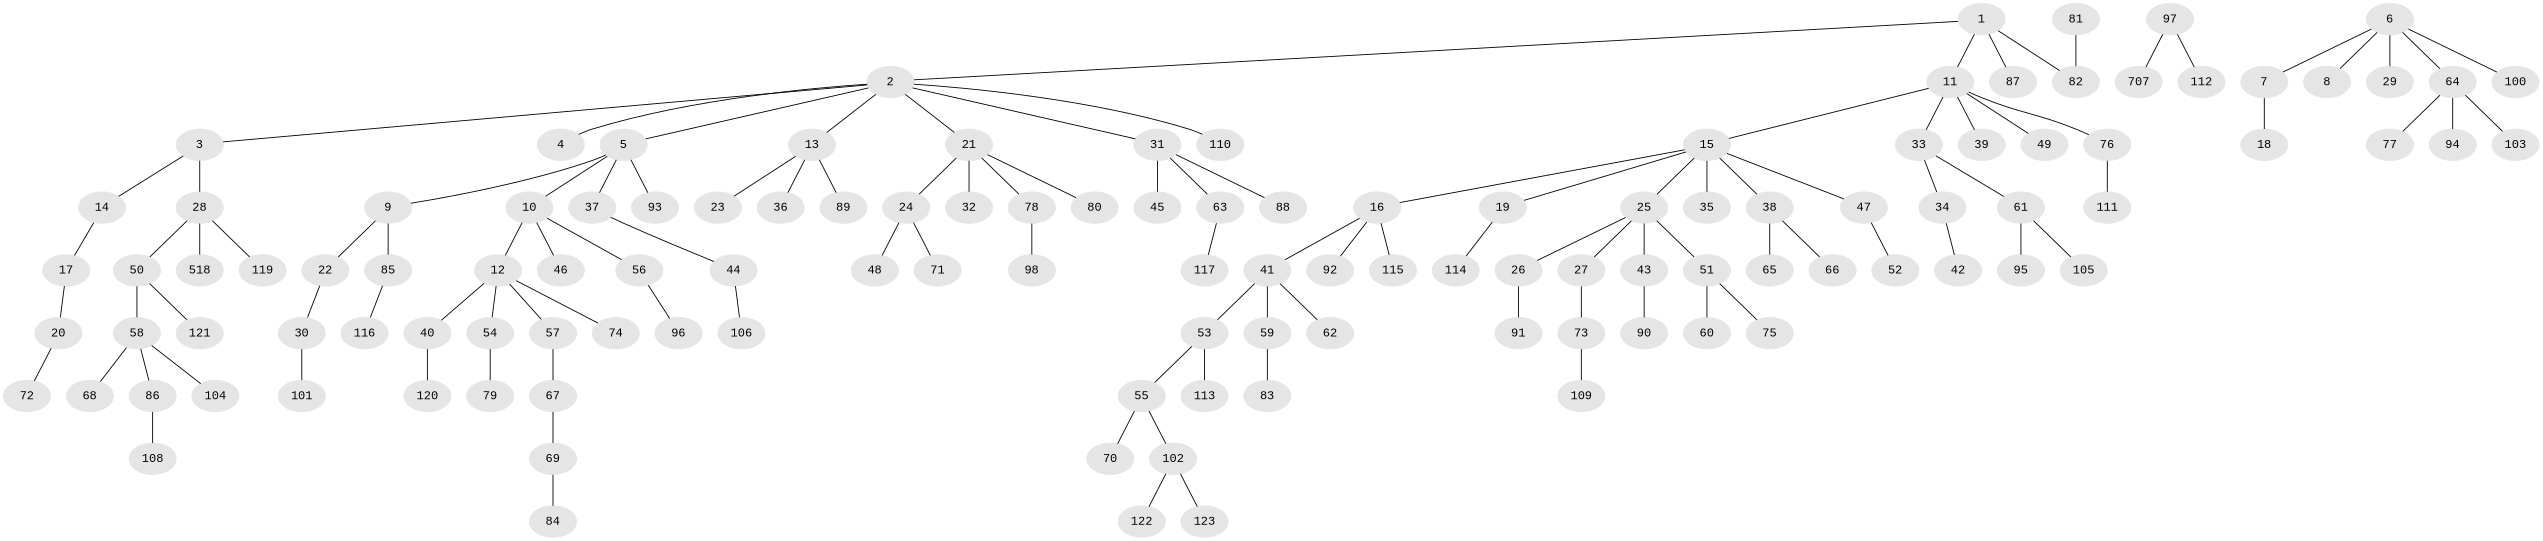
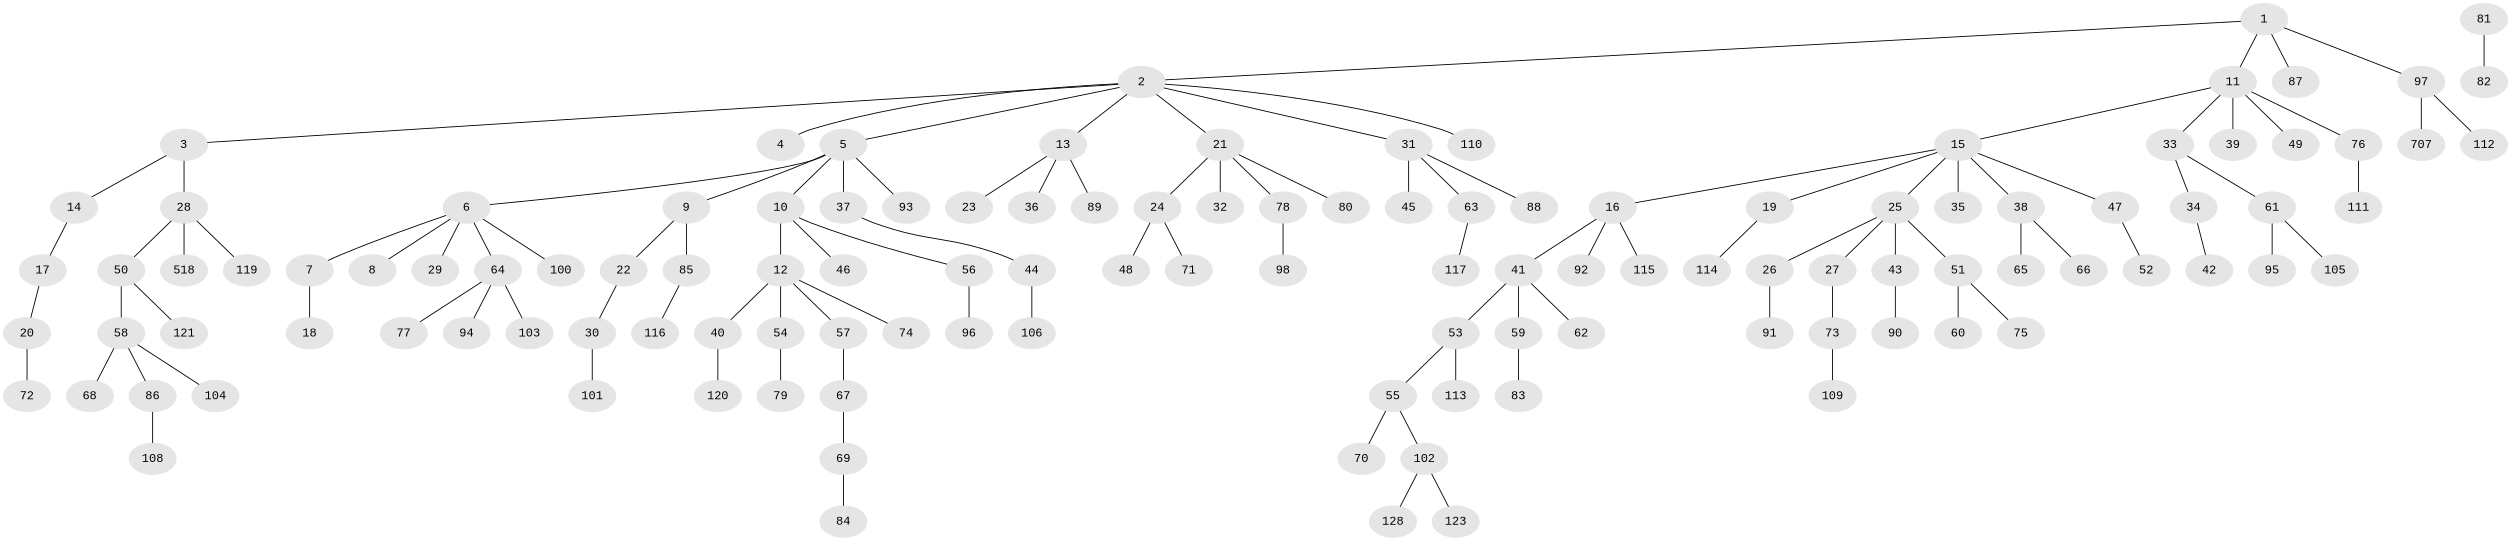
  graph {
    fontname="Liberation Mono"
    node [color=gray90 fontname="Liberation Mono" style=filled]
    edge [fontname="Liberation Mono"]
    1
    2
    11
    87
    97
    3
    4
    5
    13
    21
    31
    110
    15
    33
    39
    49
    76
    n18 [label=707]
    112
    14
    28
    6
    9
    10
    37
    93
    23
    36
    89
    24
    32
    78
    80
    45
    63
    88
    17
    50
    n39 [label=518]
    119
    81
    82
    7
    8
    29
    64
    100
    22
    85
    12
    46
    56
    44
    18
    77
    94
    103
    30
    116
    40
    54
    57
    74
    96
    16
    19
    25
    35
    38
    47
    34
    61
    111
    120
    79
    67
    20
    41
    92
    115
    114
    26
    27
    43
    51
    65
    66
    52
    53
    59
    62
    72
    48
    71
    98
    101
    91
    73
    90
    60
    75
    109
    58
    121
    117
    42
    95
    105
    106
    55
    113
    83
    68
    86
    104
    70
    102
-   122
+   122 [label=128]
    123
    69
    108
    84
    1 -- 2
    1 -- 11
    1 -- 87
-   1 -- 82
+   1 -- 97
    2 -- 3
    2 -- 4
    2 -- 5
    2 -- 13
    2 -- 21
    2 -- 31
    2 -- 110
    11 -- 15
    11 -- 33
    11 -- 39
    11 -- 49
    11 -- 76
    97 -- n18
    97 -- 112
    3 -- 14
    3 -- 28
+   5 -- 6
    5 -- 9
    5 -- 10
    5 -- 37
    5 -- 93
    13 -- 23
    13 -- 36
    13 -- 89
    21 -- 24
    21 -- 32
    21 -- 78
    21 -- 80
    31 -- 45
    31 -- 63
    31 -- 88
    15 -- 16
    15 -- 19
    15 -- 25
    15 -- 35
    15 -- 38
    15 -- 47
    33 -- 34
    33 -- 61
    76 -- 111
    14 -- 17
    28 -- 50
    28 -- n39
    28 -- 119
    6 -- 7
    6 -- 8
    6 -- 29
    6 -- 64
    6 -- 100
    9 -- 22
    9 -- 85
    10 -- 12
    10 -- 46
    10 -- 56
    37 -- 44
    24 -- 48
    24 -- 71
    78 -- 98
    63 -- 117
    17 -- 20
    50 -- 58
    50 -- 121
    81 -- 82
    7 -- 18
    64 -- 77
    64 -- 94
    64 -- 103
    22 -- 30
    85 -- 116
    12 -- 40
    12 -- 54
    12 -- 57
    12 -- 74
    56 -- 96
    44 -- 106
    30 -- 101
    40 -- 120
    54 -- 79
    57 -- 67
    16 -- 41
    16 -- 92
    16 -- 115
    19 -- 114
    25 -- 26
    25 -- 27
    25 -- 43
    25 -- 51
    38 -- 65
    38 -- 66
    47 -- 52
    34 -- 42
    61 -- 95
    61 -- 105
    67 -- 69
    20 -- 72
    41 -- 53
    41 -- 59
    41 -- 62
    26 -- 91
    27 -- 73
    43 -- 90
    51 -- 60
    51 -- 75
    53 -- 55
    53 -- 113
    59 -- 83
    73 -- 109
    58 -- 68
    58 -- 86
    58 -- 104
    55 -- 70
    55 -- 102
    86 -- 108
    102 -- 122
    102 -- 123
    69 -- 84
  }
